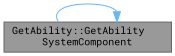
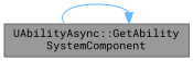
  digraph {
    rankdir=LR
    fontname="Roboto Mono"
-   n1 [color=gray40 fillcolor=grey60 fontcolor=black fontname="Roboto Mono" fontsize=10 height=0.2 label="GetAbility::GetAbility\lSystemComponent" shape=box style=filled width=0.4]
+   n1 [color=gray40 fillcolor=grey60 fontcolor=black fontname="Roboto Mono" fontsize=10 height=0.2 label="UAbilityAsync::GetAbility\lSystemComponent" shape=box style=filled width=0.4]
    n1 -> n1 [color=steelblue1 fontname="Roboto Mono" fontsize=10 labelfontname=Helvetica labelfontsize=10 style=solid]
  }
